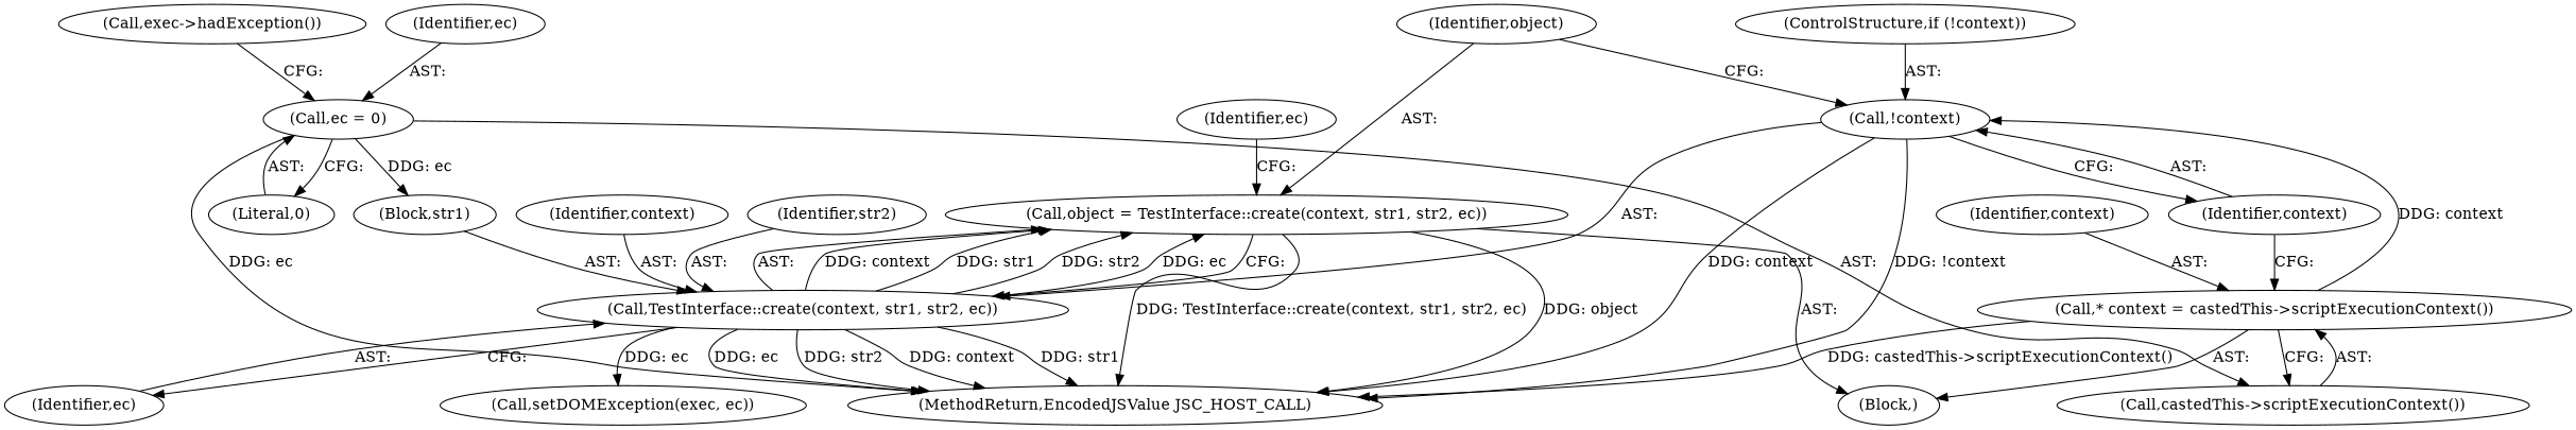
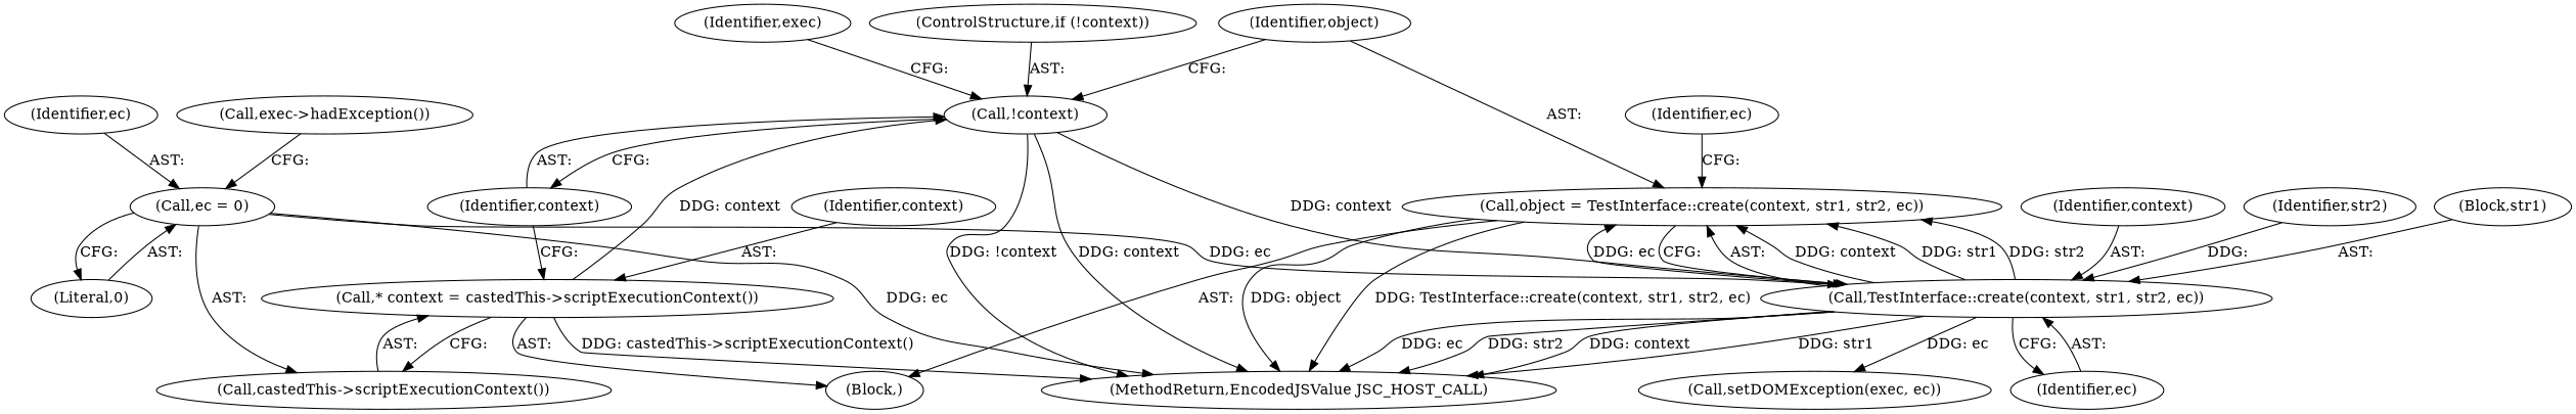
  digraph {
    n1 [label="(Call,object = TestInterface::create(context, str1, str2, ec))"]
    n2 [label="(Call,TestInterface::create(context, str1, str2, ec))"]
    n3 [label="(MethodReturn,EncodedJSValue JSC_HOST_CALL)"]
    n4 [label="(Block,)"]
    n5 [label="(Identifier,ec)"]
    n6 [label="(Call,setDOMException(exec, ec))"]
    n7 [label="(Call,!context)"]
    n8 [label="(Identifier,context)"]
    n9 [label="(ControlStructure,if (!context))"]
    n10 [label="(Call,* context = castedThis->scriptExecutionContext())"]
    n11 [label="(Call,castedThis->scriptExecutionContext())"]
    n12 [label="(Call,ec = 0)"]
    n13 [label="(Literal,0)"]
    n14 [label="(Identifier,ec)"]
    n15 [label="(Call,exec->hadException())"]
+   n16 [label="(Identifier,exec)"]
    n17 [label="(Identifier,object)"]
    n18 [label="(Identifier,context)"]
    n19 [label="(Identifier,str2)"]
    n20 [label="(Block,str1)"]
    n21 [label="(Identifier,context)"]
    n22 [label="(Identifier,ec)"]
    n1 -> n2 [label="CFG: "]
    n1 -> n3 [label="DDG: object"]
    n1 -> n3 [label="DDG: TestInterface::create(context, str1, str2, ec)"]
    n1 -> n4 [label="AST: "]
    n2 -> n1 [label="AST: "]
    n2 -> n1 [label="DDG: context"]
    n2 -> n1 [label="DDG: str1"]
    n2 -> n1 [label="DDG: str2"]
    n2 -> n1 [label="DDG: ec"]
    n2 -> n3 [label="DDG: ec"]
    n2 -> n3 [label="DDG: str2"]
    n2 -> n3 [label="DDG: context"]
    n2 -> n3 [label="DDG: str1"]
    n2 -> n5 [label="CFG: "]
    n2 -> n6 [label="DDG: ec"]
    n5 -> n2 [label="AST: "]
-   n7 -> n2 [label="AST: "]
+   n7 -> n2 [label="DDG: context"]
    n7 -> n3 [label="DDG: !context"]
    n7 -> n3 [label="DDG: context"]
    n7 -> n8 [label="CFG: "]
    n8 -> n7 [label="AST: "]
    n8 -> n10 [label="CFG: "]
    n9 -> n7 [label="AST: "]
    n10 -> n3 [label="DDG: castedThis->scriptExecutionContext()"]
    n10 -> n4 [label="AST: "]
    n10 -> n7 [label="DDG: context"]
    n10 -> n11 [label="CFG: "]
    n11 -> n10 [label="AST: "]
-   n12 -> n20 [label="DDG: ec"]
+   n12 -> n2 [label="DDG: ec"]
    n12 -> n3 [label="DDG: ec"]
    n12 -> n11 [label="AST: "]
    n12 -> n13 [label="CFG: "]
    n13 -> n12 [label="AST: "]
    n14 -> n12 [label="AST: "]
    n15 -> n12 [label="CFG: "]
+   n16 -> n7 [label="CFG: "]
    n17 -> n1 [label="AST: "]
    n17 -> n7 [label="CFG: "]
    n18 -> n2 [label="AST: "]
-   n19 -> n2 [label="AST: "]
+   n19 -> n2 [label="DDG: "]
    n20 -> n2 [label="AST: "]
    n21 -> n10 [label="AST: "]
    n22 -> n1 [label="CFG: "]
  }
